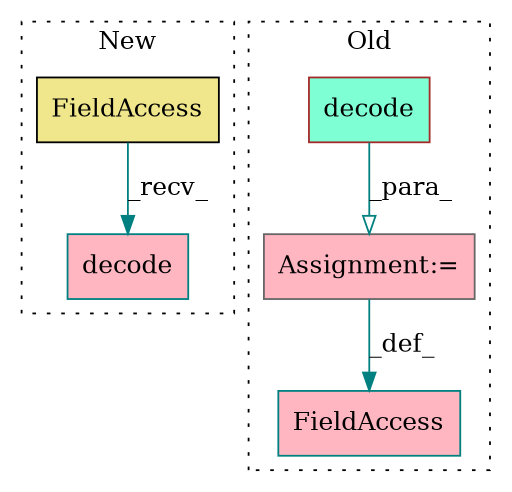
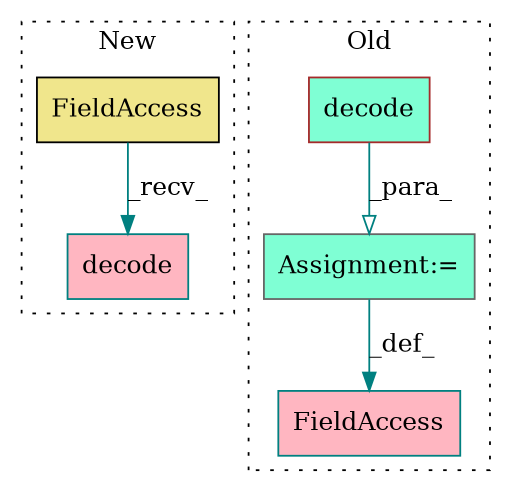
  digraph {
    node [a=32 l="7,1" shape=box style=filled fillcolor=lightpink color=teal]
    edge [color=teal arrowhead=normal]
    n1 [label=decode s="9214,9228"]
    n2 [a=22 l=3 label=FieldAccess s=9205 fillcolor=khaki color=black]
    n3 [label=decode s="8929,8943" fillcolor=aquamarine color=brown]
-   n4 [a=7 l=2 label="Assignment:=" s=8905 color=gray40]
+   n4 [a=7 l=2 label="Assignment:=" s=8905 fillcolor=aquamarine color=gray40]
    n5 [a=22 l=8 label=FieldAccess s=8897]
    subgraph cluster_1 {
      label=New
      style=dotted
      n1
      n2
    }
    subgraph cluster_2 {
      label=Old
      style=dotted
      n3
      n4
      n5
    }
    n2 -> n1 [label=_recv_]
    n3 -> n4 [label=_para_ arrowhead=onormal]
    n4 -> n5 [label=_def_]
  }
